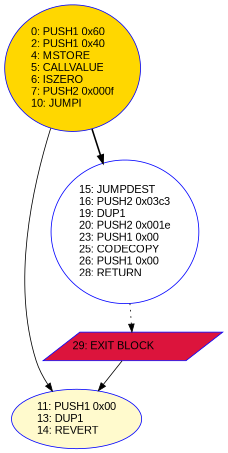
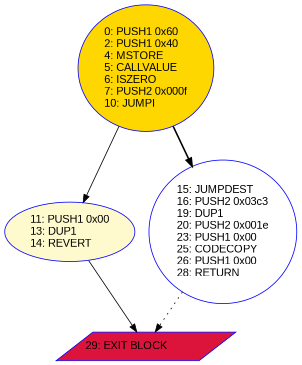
  digraph {
    rankdir=UD
    node [color=blue fontcolor=black fontname=arial shape=ellipse style=filled]
    edge [style=solid]
    n1 [fillcolor=gold label="0: PUSH1 0x60\l2: PUSH1 0x40\l4: MSTORE\l5: CALLVALUE\l6: ISZERO\l7: PUSH2 0x000f\l10: JUMPI\l"]
    n2 [fillcolor=lemonchiffon label="11: PUSH1 0x00\l13: DUP1\l14: REVERT\l"]
    n3 [fillcolor=white label="15: JUMPDEST\l16: PUSH2 0x03c3\l19: DUP1\l20: PUSH2 0x001e\l23: PUSH1 0x00\l25: CODECOPY\l26: PUSH1 0x00\l28: RETURN\l"]
    n4 [fillcolor=crimson label="29: EXIT BLOCK\l" shape=parallelogram]
    n1 -> n2
    n1 -> n3 [style=bold]
-   n4 -> n2
+   n2 -> n4
    n3 -> n4 [style=dotted]
  }
